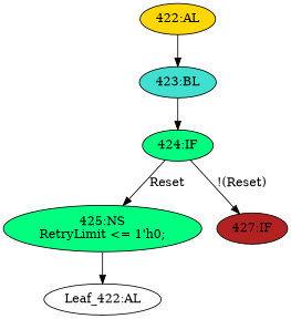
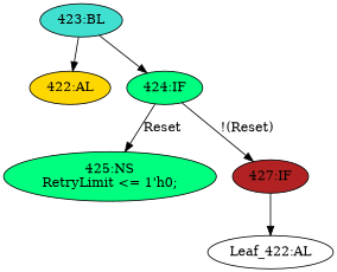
  strict digraph {
    node [fillcolor=springgreen statements="[]" style=filled typ=IfStatement]
    edge [cond="[]" lineno=None]
    n1 [def_var="['RetryLimit']" label="Leaf_422:AL" fillcolor="" statements="" style="" typ=""]
    n2 [ast="<pyverilog.vparser.ast.NonblockingSubstitution object at 0x7f7882400a50>" label="425:NS\nRetryLimit <= 1'h0;" statements="[<pyverilog.vparser.ast.NonblockingSubstitution object at 0x7f7882400a50>]" typ=NonblockingSubstitution]
    n3 [ast="<pyverilog.vparser.ast.IfStatement object at 0x7f7882400c10>" fillcolor=firebrick label="427:IF"]
    n4 [ast="<pyverilog.vparser.ast.Always object at 0x7f7882400f50>" clk_sens=False fillcolor=gold label="422:AL" sens="['MTxClk', 'Reset']" typ=Always use_var="['Reset', 'StartTxAbort', 'StartTxDone', 'MaxCollisionOccured']"]
    n5 [ast="<pyverilog.vparser.ast.Block object at 0x7f7882385110>" fillcolor=turquoise label="423:BL" typ=Block]
    n6 [ast="<pyverilog.vparser.ast.IfStatement object at 0x7f7882385150>" label="424:IF"]
-   n2 -> n1
-   n4 -> n5
+   n3 -> n1
+   n5 -> n4
    n5 -> n6
    n6 -> n2 [cond="['Reset']" label=Reset lineno=424]
    n6 -> n3 [cond="['Reset']" label="!(Reset)" lineno=424]
  }
